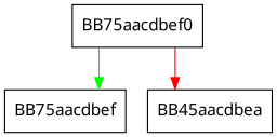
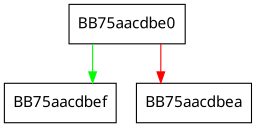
  digraph {
    fontname="Noto Sans"
    splines=ortho
    node [fontname="Noto Sans" shape=box]
    edge [fontname="Noto Sans"]
-   BB75aacdbe0 [label=BB75aacdbef0]
+   BB75aacdbe0
    BB75aacdbef
-   BB75aacdbea [label=BB45aacdbea]
+   BB75aacdbea
    BB75aacdbe0 -> BB75aacdbef [color=green]
    BB75aacdbe0 -> BB75aacdbea [color=red]
  }
